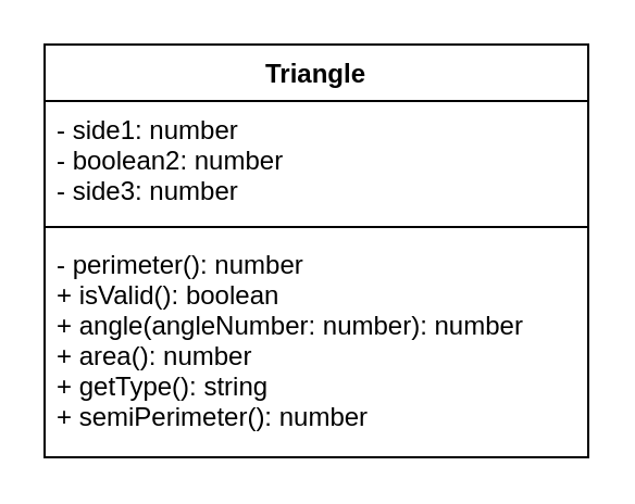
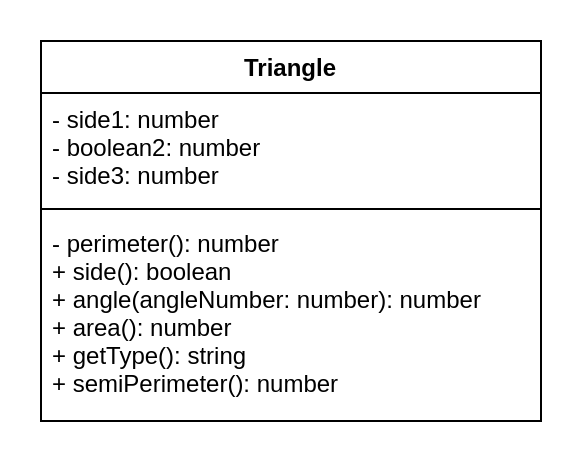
  <mxCell id="0" />
  <mxCell id="1" parent="0" />
  <mxCell id="2" value="Triangle" style="swimlane;fontStyle=1;align=center;verticalAlign=top;childLayout=stackLayout;horizontal=1;startSize=26;horizontalStack=0;resizeParent=1;resizeParentMax=0;resizeLast=0;collapsible=1;marginBottom=0;" parent="1" vertex="1"><mxGeometry x="20" y="20" width="250" height="190" as="geometry" /></mxCell>
  <mxCell id="3" value="- side1: number&#10;- boolean2: number&#10;- side3: number" style="text;strokeColor=none;fillColor=none;align=left;verticalAlign=top;spacingLeft=4;spacingRight=4;overflow=hidden;rotatable=0;points=[[0,0.5],[1,0.5]];portConstraint=eastwest;" parent="2" vertex="1"><mxGeometry y="26" width="250" height="54" as="geometry" /></mxCell>
  <mxCell id="4" value="" style="line;strokeWidth=1;fillColor=none;align=left;verticalAlign=middle;spacingTop=-1;spacingLeft=3;spacingRight=3;rotatable=0;labelPosition=right;points=[];portConstraint=eastwest;" parent="2" vertex="1"><mxGeometry y="80" width="250" height="8" as="geometry" /></mxCell>
- <mxCell id="5" value="- perimeter(): number&#10;+ isValid(): boolean&#10;+ angle(angleNumber: number): number&#10;+ area(): number&#10;+ getType(): string&#10;+ semiPerimeter(): number" style="text;strokeColor=none;fillColor=none;align=left;verticalAlign=top;spacingLeft=4;spacingRight=4;overflow=hidden;rotatable=0;points=[[0,0.5],[1,0.5]];portConstraint=eastwest;" parent="2" vertex="1"><mxGeometry y="88" width="250" height="102" as="geometry" /></mxCell>
+ <mxCell id="5" value="- perimeter(): number&#10;+ side(): boolean&#10;+ angle(angleNumber: number): number&#10;+ area(): number&#10;+ getType(): string&#10;+ semiPerimeter(): number" style="text;strokeColor=none;fillColor=none;align=left;verticalAlign=top;spacingLeft=4;spacingRight=4;overflow=hidden;rotatable=0;points=[[0,0.5],[1,0.5]];portConstraint=eastwest;" parent="2" vertex="1"><mxGeometry y="88" width="250" height="102" as="geometry" /></mxCell>
